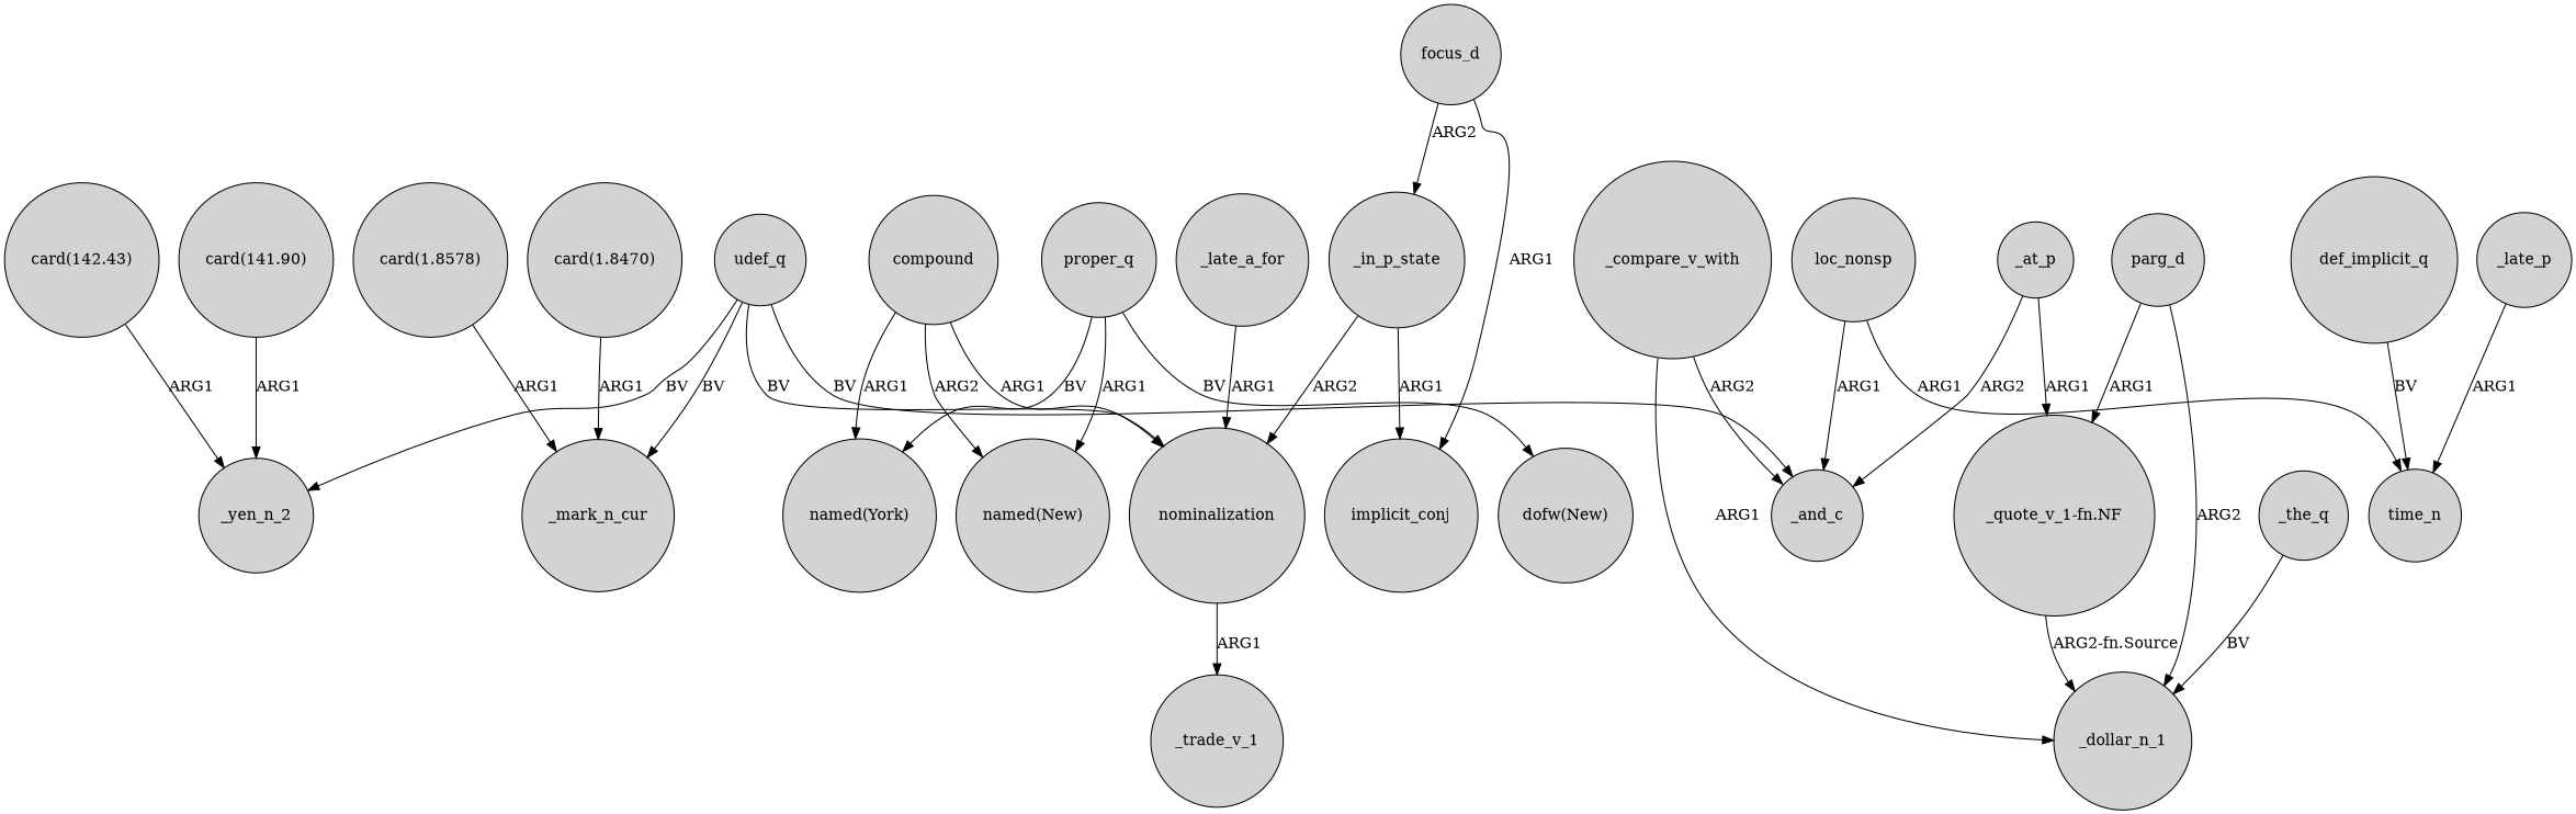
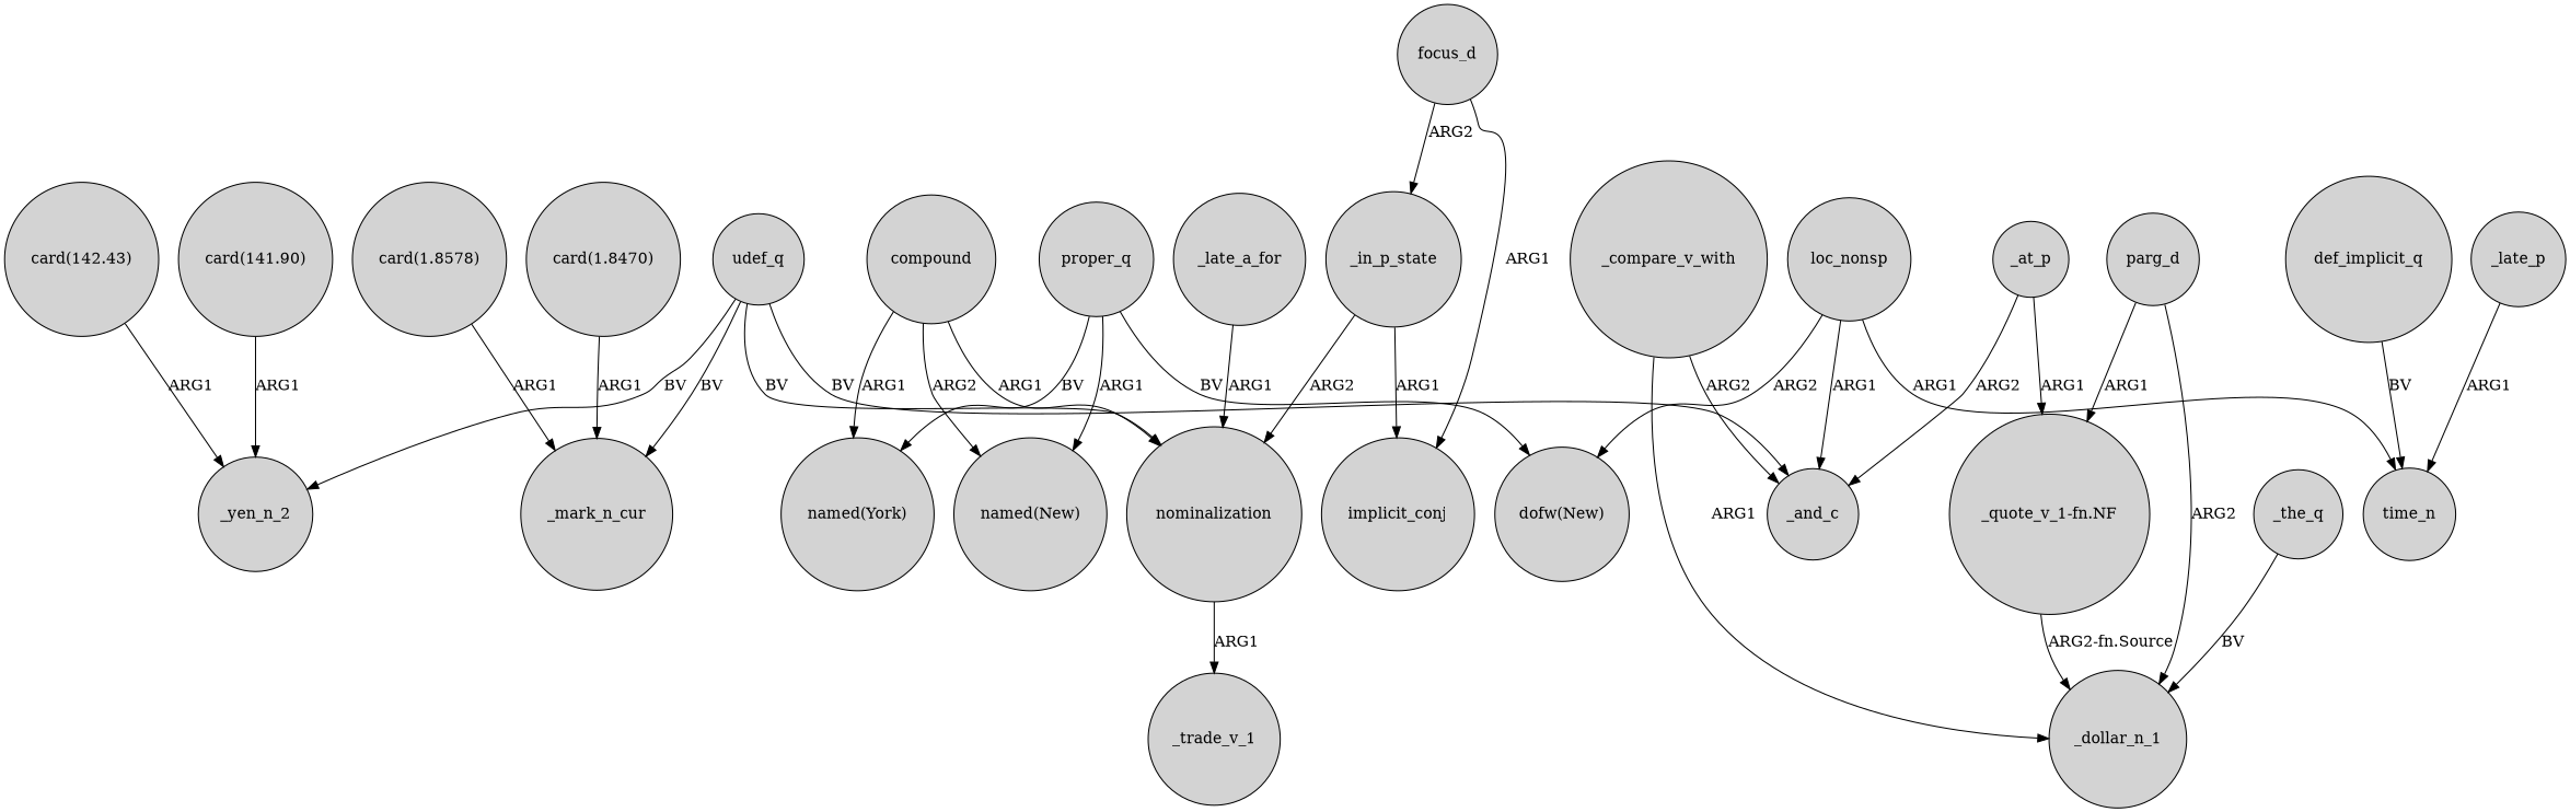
  digraph {
    node [shape=circle style=filled]
    loc_nonsp
    _and_c
    time_n
    n4 [label="dofw(New)"]
    _late_p
    proper_q
    "named(New)"
    "named(York)"
    udef_q
    _yen_n_2
    _mark_n_cur
    nominalization
    _trade_v_1
    compound
    "card(141.90)"
    "_quote_v_1-fn.NF"
    _dollar_n_1
    "card(142.43)"
    focus_d
    _in_p_state
    implicit_conj
    _the_q
    _at_p
    _compare_v_with
    parg_d
    "card(1.8578)"
    _late_a_for
    "card(1.8470)"
    def_implicit_q
    loc_nonsp -> _and_c [label=ARG1]
    loc_nonsp -> time_n [label=ARG1]
+   loc_nonsp -> n4 [label=ARG2]
    _late_p -> time_n [label=ARG1]
    proper_q -> n4 [label=BV]
    proper_q -> "named(New)" [label=ARG1]
    proper_q -> "named(York)" [label=BV]
    udef_q -> _and_c [label=BV]
    udef_q -> _yen_n_2 [label=BV]
    udef_q -> _mark_n_cur [label=BV]
    udef_q -> nominalization [label=BV]
    nominalization -> _trade_v_1 [label=ARG1]
    compound -> "named(New)" [label=ARG2]
    compound -> "named(York)" [label=ARG1]
    compound -> nominalization [label=ARG1]
    "card(141.90)" -> _yen_n_2 [label=ARG1]
    "_quote_v_1-fn.NF" -> _dollar_n_1 [label="ARG2-fn.Source"]
    "card(142.43)" -> _yen_n_2 [label=ARG1]
    focus_d -> _in_p_state [label=ARG2]
    focus_d -> implicit_conj [label=ARG1]
    _in_p_state -> nominalization [label=ARG2]
    _in_p_state -> implicit_conj [label=ARG1]
    _the_q -> _dollar_n_1 [label=BV]
    _at_p -> _and_c [label=ARG2]
    _at_p -> "_quote_v_1-fn.NF" [label=ARG1]
    _compare_v_with -> _and_c [label=ARG2]
    _compare_v_with -> _dollar_n_1 [label=ARG1]
    parg_d -> "_quote_v_1-fn.NF" [label=ARG1]
    parg_d -> _dollar_n_1 [label=ARG2]
    "card(1.8578)" -> _mark_n_cur [label=ARG1]
    _late_a_for -> nominalization [label=ARG1]
    "card(1.8470)" -> _mark_n_cur [label=ARG1]
    def_implicit_q -> time_n [label=BV]
  }
